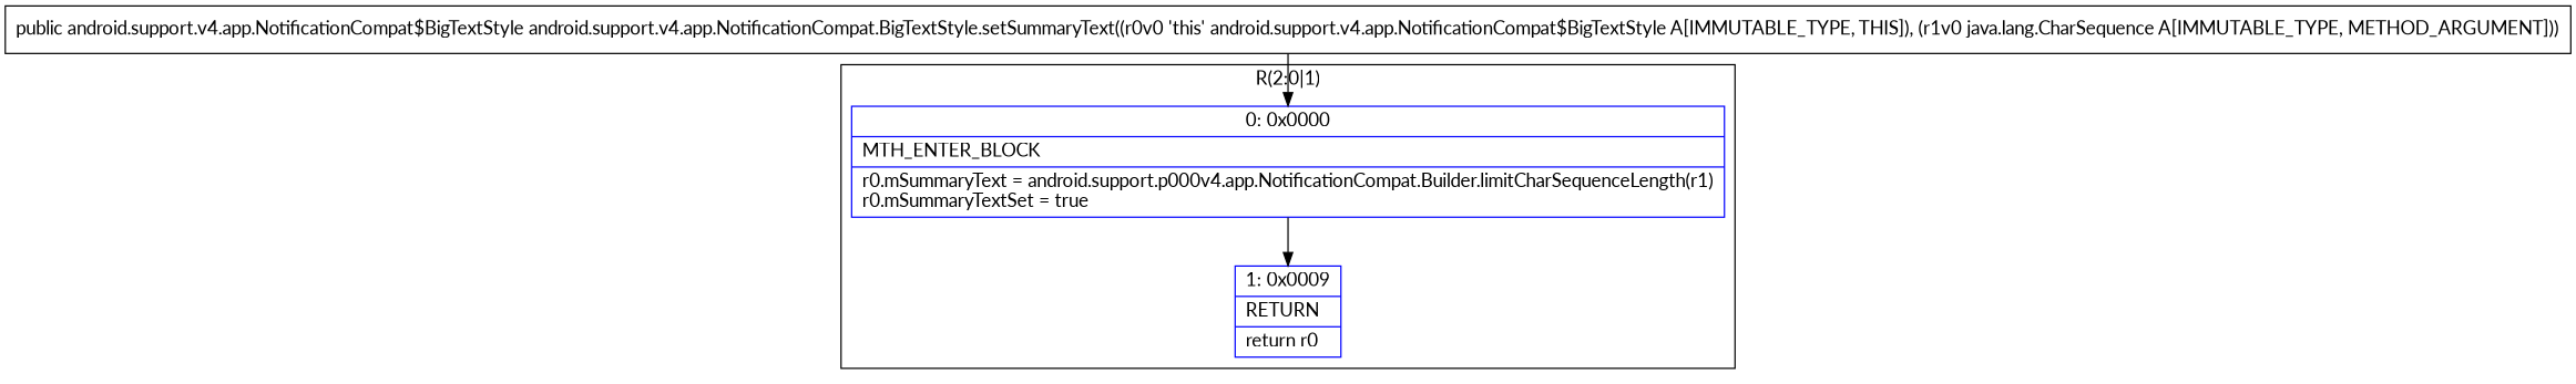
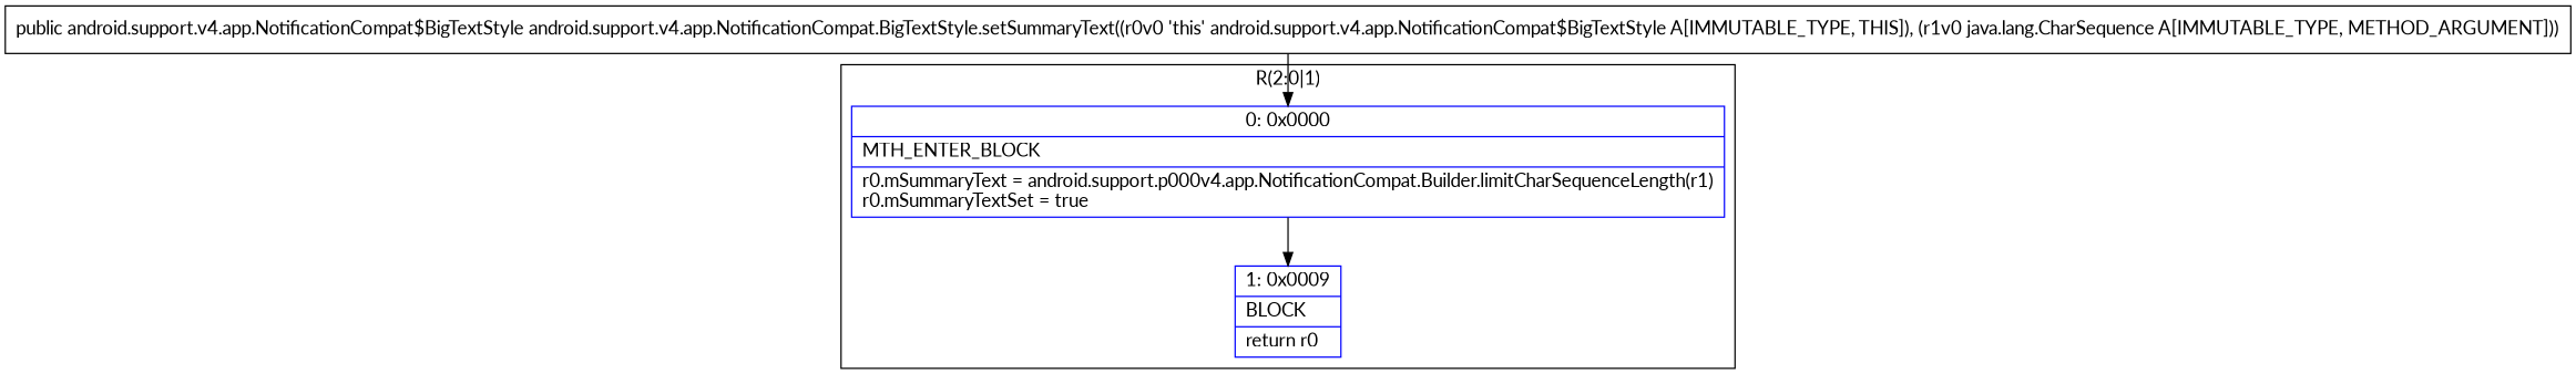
  digraph {
    fontname=Lato
    node [color=blue shape=record fontname=Lato]
    edge [style=solid fontname=Lato]
    n1 [label="{0\:\ 0x0000|MTH_ENTER_BLOCK\l|r0.mSummaryText = android.support.p000v4.app.NotificationCompat.Builder.limitCharSequenceLength(r1)\lr0.mSummaryTextSet = true\l}"]
-   n2 [label="{1\:\ 0x0009|RETURN\l|return r0\l}"]
+   n2 [label="{1\:\ 0x0009|BLOCK\l|return r0\l}"]
    n3 [label="{public android.support.v4.app.NotificationCompat$BigTextStyle android.support.v4.app.NotificationCompat.BigTextStyle.setSummaryText((r0v0 'this' android.support.v4.app.NotificationCompat$BigTextStyle A[IMMUTABLE_TYPE, THIS]), (r1v0 java.lang.CharSequence A[IMMUTABLE_TYPE, METHOD_ARGUMENT])) }" color=""]
    subgraph cluster_1 {
      label="R(2:0|1)"
      n1
      n2
    }
    n1 -> n2
    n3 -> n1
  }
